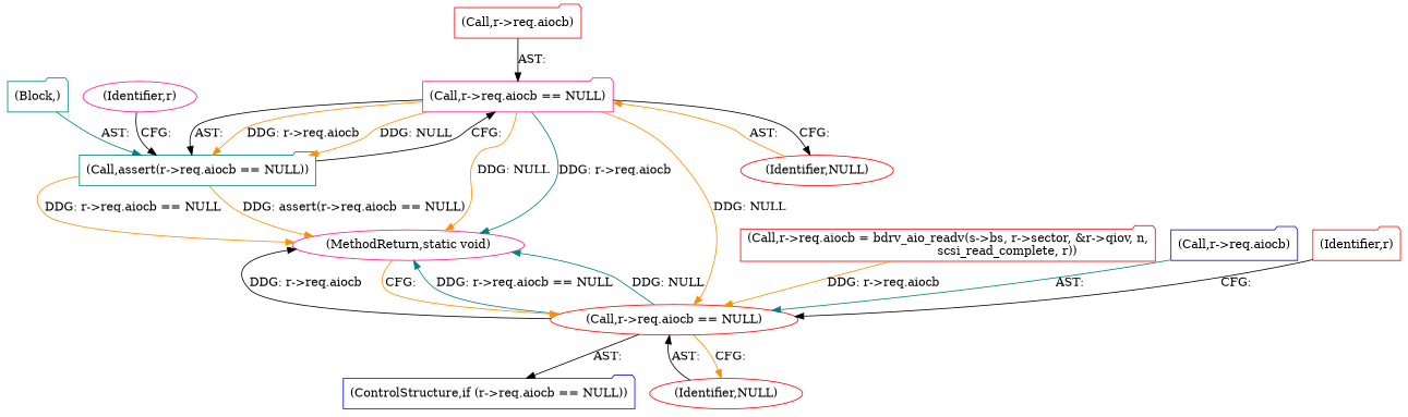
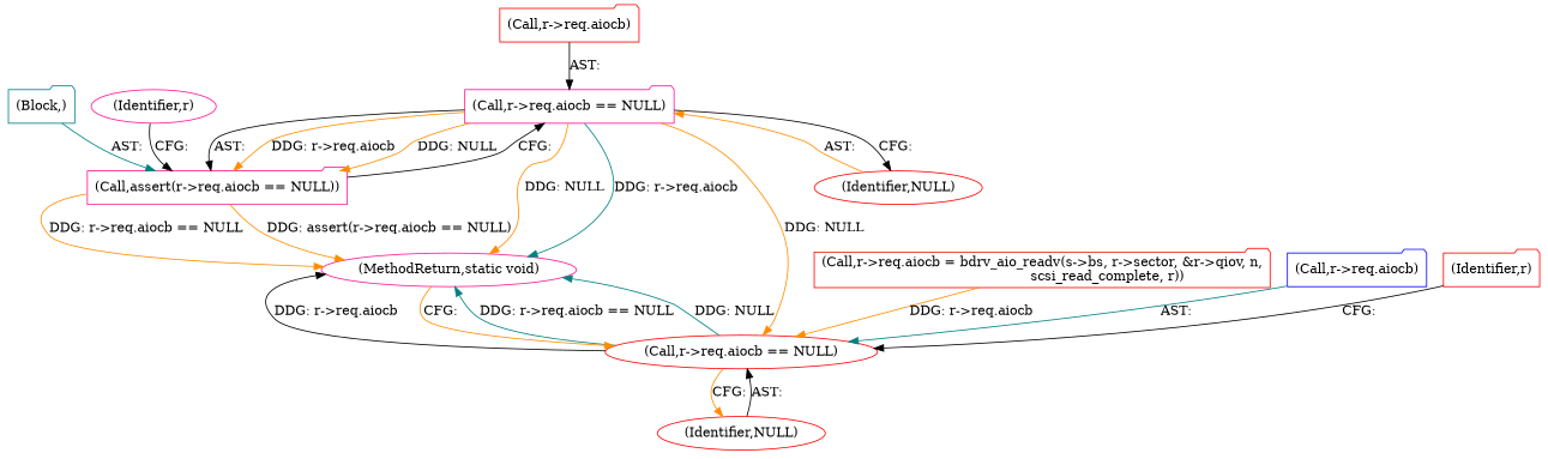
  digraph {
    node [color=red shape=folder]
    edge [color=darkorange]
    n1 [color=deeppink label="(Call,r->req.aiocb == NULL)"]
-   n2 [color=teal label="(Call,assert(r->req.aiocb == NULL))"]
+   n2 [color=deeppink label="(Call,assert(r->req.aiocb == NULL))"]
    n3 [label="(Call,r->req.aiocb == NULL)" shape=ellipse]
    n4 [color=deeppink label="(MethodReturn,static void)" shape=ellipse]
    n5 [label="(Identifier,NULL)" shape=ellipse]
-   n6 [color=blue label="(ControlStructure,if (r->req.aiocb == NULL))"]
    n7 [label="(Identifier,NULL)" shape=ellipse]
    n8 [color=teal label="(Block,)"]
    n9 [label="(Call,r->req.aiocb = bdrv_aio_readv(s->bs, r->sector, &r->qiov, n,\n                               scsi_read_complete, r))"]
    n10 [color=deeppink label="(Identifier,r)" shape=ellipse]
    n11 [color=blue label="(Call,r->req.aiocb)"]
    n12 [label="(Identifier,r)"]
    n13 [label="(Call,r->req.aiocb)"]
    n1 -> n2 [color=black label="AST: "]
    n1 -> n2 [label="DDG: r->req.aiocb"]
    n1 -> n2 [label="DDG: NULL"]
    n1 -> n3 [label="DDG: NULL"]
    n1 -> n4 [color=teal label="DDG: r->req.aiocb"]
    n1 -> n4 [label="DDG: NULL"]
    n1 -> n5 [color=black label="CFG: "]
    n2 -> n1 [color=black label="CFG: "]
    n2 -> n4 [label="DDG: assert(r->req.aiocb == NULL)"]
    n2 -> n4 [label="DDG: r->req.aiocb == NULL"]
    n3 -> n4 [color=teal label="DDG: r->req.aiocb == NULL"]
    n3 -> n4 [color=teal label="DDG: NULL"]
    n3 -> n4 [color=black label="DDG: r->req.aiocb"]
-   n3 -> n6 [color=black label="AST: "]
    n3 -> n7 [label="CFG: "]
    n4 -> n3 [label="CFG: "]
    n5 -> n1 [label="AST: "]
    n7 -> n3 [color=black label="AST: "]
    n8 -> n2 [color=teal label="AST: "]
    n9 -> n3 [label="DDG: r->req.aiocb"]
    n10 -> n2 [color=black label="CFG: "]
    n11 -> n3 [color=teal label="AST: "]
    n12 -> n3 [color=black label="CFG: "]
    n13 -> n1 [color=black label="AST: "]
  }
